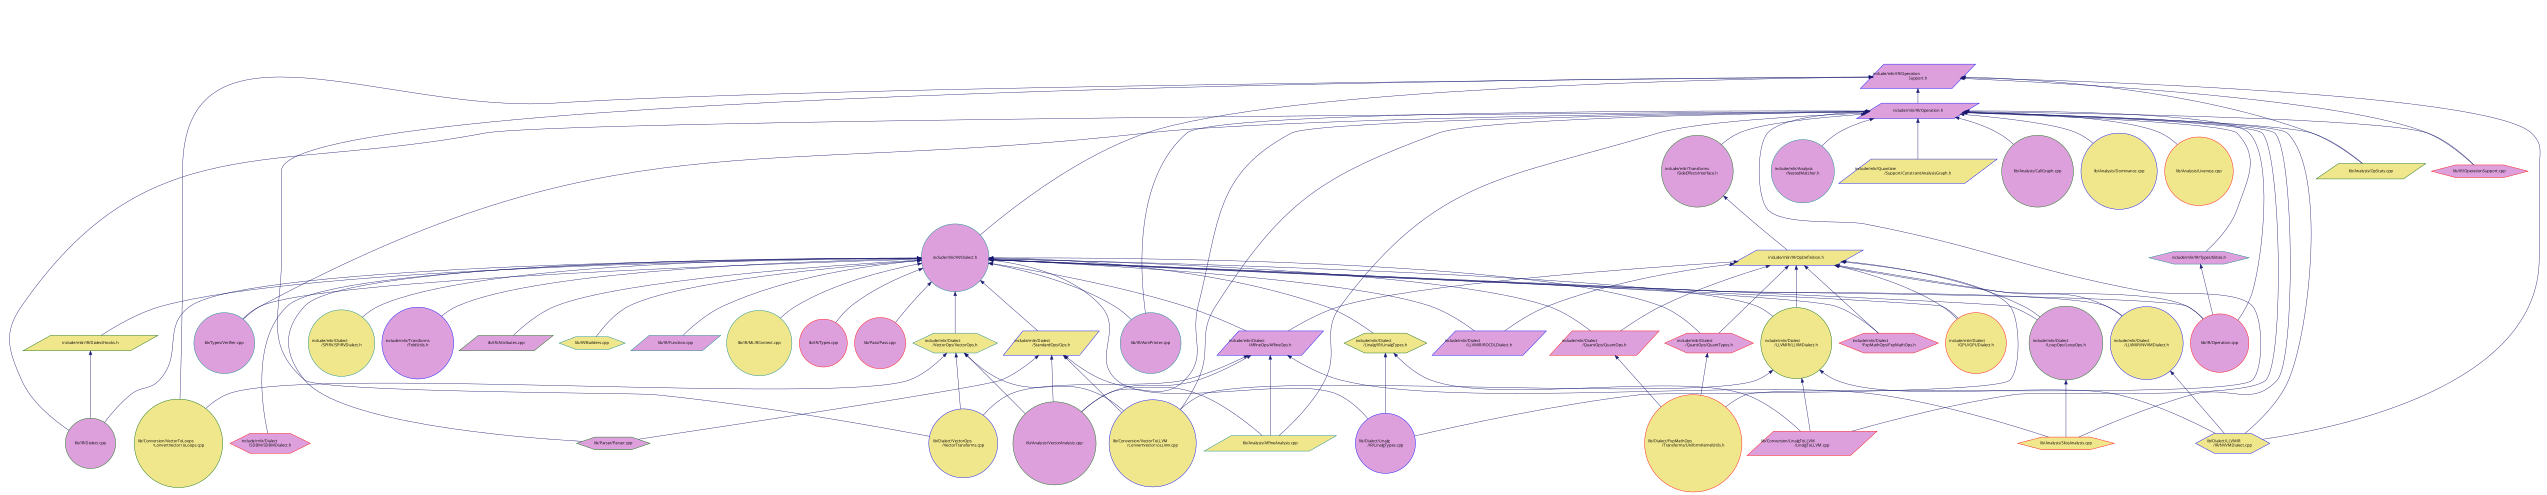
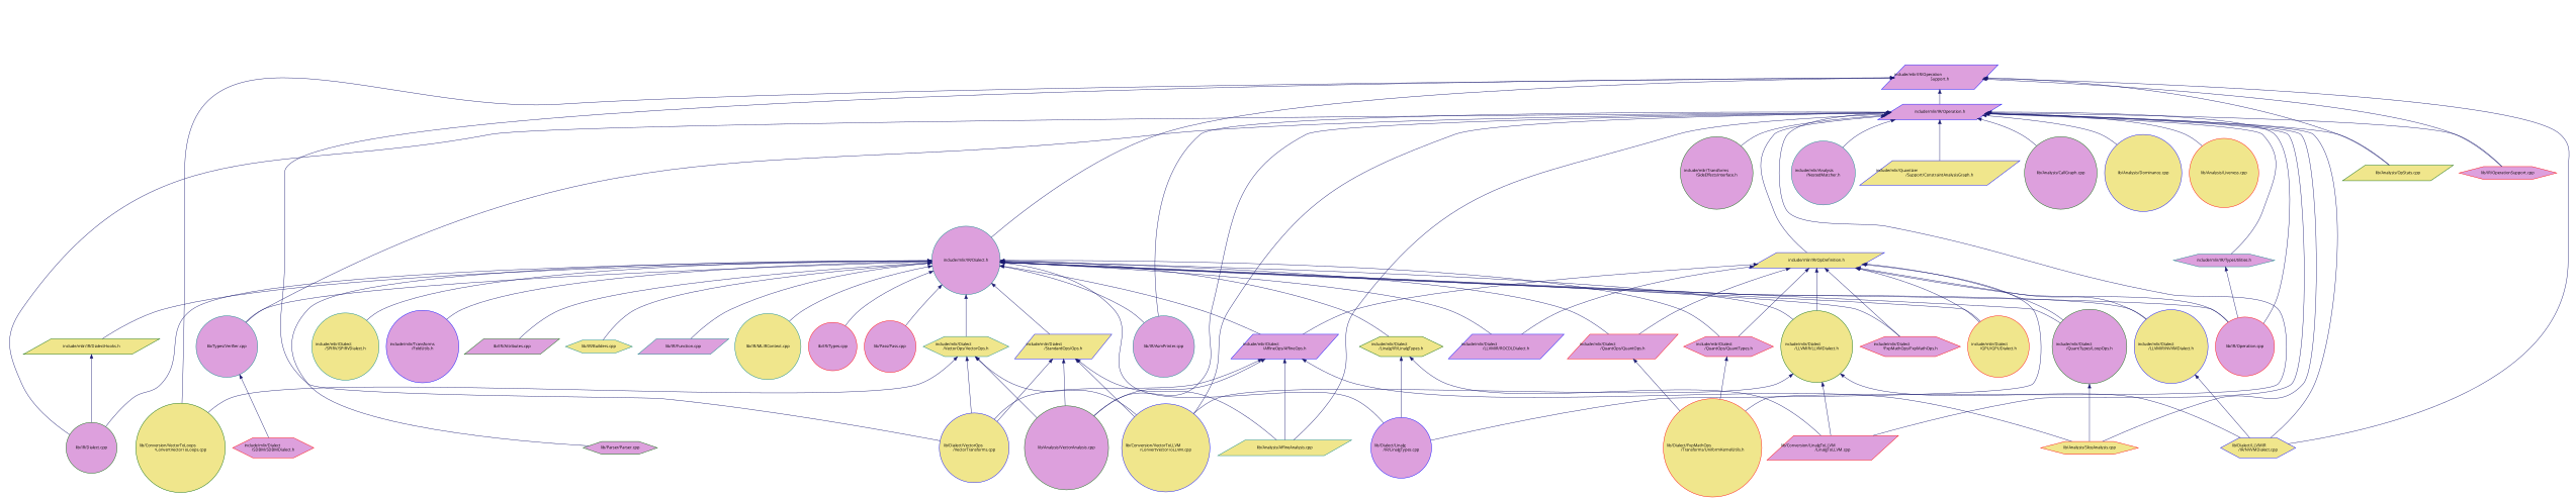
  digraph {
    fontname="Open Sans"
    node [color=blue fillcolor=plum fontname="Open Sans" fontsize=10 shape=circle style=filled]
    edge [color=midnightblue dir=back fontname="Open Sans" fontsize=10 labelfontname=Helvetica labelfontsize=10 style=solid]
    n1 [fontcolor=black height=0.2 label="include/mlir/IR/Operation\lSupport.h" shape=parallelogram width=0.4]
    n2 [color=teal height=0.2 label="include/mlir/IR/Dialect.h" width=0.4]
    n3 [fillcolor=khaki height=0.2 label="lib/Dialect/VectorOps\l/VectorTransforms.cpp" width=0.4]
    n4 [fillcolor=khaki height=0.2 label="lib/Dialect/LLVMIR\l/IR/NVVMDialect.cpp" shape=hexagon width=0.4]
    n5 [color=darkgreen fillcolor=khaki height=0.2 label="lib/Conversion/VectorToLoops\l/ConvertVectorToLoops.cpp" width=0.4]
    n6 [height=0.2 label="include/mlir/IR/Operation.h" shape=parallelogram width=0.4]
    n7 [color=darkgreen fillcolor=khaki height=0.2 label="lib/Analysis/OpStats.cpp" shape=parallelogram width=0.4]
    n8 [color=red height=0.2 label="lib/IR/OperationSupport.cpp" shape=hexagon width=0.4]
    n9 [height=0.2 label="include/mlir/Dialect\l/AffineOps/AffineOps.h" shape=parallelogram width=0.4]
    n10 [color=red height=0.2 label="include/mlir/Dialect\l/FxpMathOps/FxpMathOps.h" shape=hexagon width=0.4]
    n11 [color=red fillcolor=khaki height=0.2 label="include/mlir/Dialect\l/GPU/GPUDialect.h" width=0.4]
    n12 [color=darkgreen fillcolor=khaki height=0.2 label="include/mlir/Dialect\l/Linalg/IR/LinalgTypes.h" shape=hexagon width=0.4]
    n13 [height=0.2 label="lib/Dialect/Linalg\l/IR/LinalgTypes.cpp" width=0.4]
    n14 [color=darkgreen fillcolor=khaki height=0.2 label="include/mlir/Dialect\l/LLVMIR/LLVMDialect.h" width=0.4]
    n15 [fillcolor=khaki height=0.2 label="include/mlir/Dialect\l/LLVMIR/NVVMDialect.h" width=0.4]
    n16 [height=0.2 label="include/mlir/Dialect\l/LLVMIR/ROCDLDialect.h" shape=parallelogram width=0.4]
-   n17 [color=darkgreen height=0.2 label="include/mlir/Dialect\l/LoopOps/LoopOps.h" width=0.4]
+   n17 [color=darkgreen height=0.2 label="include/mlir/Dialect\l/QuantTypes/LoopOps.h" width=0.4]
    n18 [color=red height=0.2 label="include/mlir/Dialect\l/QuantOps/QuantOps.h" shape=parallelogram width=0.4]
    n19 [color=red height=0.2 label="include/mlir/Dialect\l/QuantOps/QuantTypes.h" shape=hexagon width=0.4]
    n20 [color=red height=0.2 label="include/mlir/Dialect\l/SDBM/SDBMDialect.h" shape=hexagon width=0.4]
    n21 [color=teal fillcolor=khaki height=0.2 label="include/mlir/Dialect\l/SPIRV/SPIRVDialect.h" width=0.4]
    n22 [fillcolor=khaki height=0.2 label="include/mlir/Dialect\l/StandardOps/Ops.h" shape=parallelogram width=0.4]
    n23 [color=teal fillcolor=khaki height=0.2 label="include/mlir/Dialect\l/VectorOps/VectorOps.h" shape=hexagon width=0.4]
    n24 [color=darkgreen fillcolor=khaki height=0.2 label="include/mlir/IR/DialectHooks.h" shape=parallelogram width=0.4]
    n25 [color=darkgreen height=0.2 label="lib/IR/Dialect.cpp" width=0.4]
    n26 [height=0.2 label="include/mlir/Transforms\l/FoldUtils.h" width=0.4]
    n27 [color=teal height=0.2 label="lib/Types/Verifier.cpp" width=0.4]
    n28 [color=teal height=0.2 label="lib/IR/AsmPrinter.cpp" width=0.4]
    n29 [color=darkgreen height=0.2 label="lib/IR/Attributes.cpp" shape=parallelogram width=0.4]
    n30 [color=teal fillcolor=khaki height=0.2 label="lib/IR/Builders.cpp" shape=hexagon width=0.4]
    n31 [color=teal height=0.2 label="lib/IR/Function.cpp" shape=parallelogram width=0.4]
    n32 [color=teal fillcolor=khaki height=0.2 label="lib/IR/MLIRContext.cpp" width=0.4]
    n33 [color=red height=0.2 label="lib/IR/Operation.cpp" width=0.4]
    n34 [color=red height=0.2 label="lib/IR/Types.cpp" width=0.4]
    n35 [color=darkgreen height=0.2 label="lib/Parser/Parser.cpp" shape=hexagon width=0.4]
    n36 [color=red height=0.2 label="lib/Pass/Pass.cpp" width=0.4]
    n37 [color=teal fillcolor=khaki height=0.2 label="lib/Analysis/AffineAnalysis.cpp" shape=parallelogram width=0.4]
    n38 [color=red fillcolor=khaki height=0.2 label="lib/Analysis/SliceAnalysis.cpp" shape=hexagon width=0.4]
    n39 [color=darkgreen height=0.2 label="lib/Analysis/VectorAnalysis.cpp" width=0.4]
    n40 [color=red height=0.2 label="lib/Conversion/LinalgToLLVM\l/LinalgToLLVM.cpp" shape=parallelogram width=0.4]
    n41 [fillcolor=khaki height=0.2 label="lib/Conversion/VectorToLLVM\l/ConvertVectorToLLVM.cpp" width=0.4]
    n42 [color=red fillcolor=khaki height=0.2 label="lib/Dialect/FxpMathOps\l/Transforms/UniformKernelUtils.h" width=0.4]
    n43 [color=teal height=0.2 label="include/mlir/Analysis\l/NestedMatcher.h" width=0.4]
    n44 [fillcolor=khaki height=0.2 label="include/mlir/IR/OpDefinition.h" shape=parallelogram width=0.4]
    n45 [color=teal height=0.2 label="include/mlir/IR/TypeUtilities.h" shape=hexagon width=0.4]
    n46 [fillcolor=khaki height=0.2 label="include/mlir/Quantizer\l/Support/ConstraintAnalysisGraph.h" shape=parallelogram width=0.4]
    n47 [color=darkgreen height=0.2 label="include/mlir/Transforms\l/SideEffectsInterface.h" width=0.4]
    n48 [color=darkgreen height=0.2 label="lib/Analysis/CallGraph.cpp" width=0.4]
    n49 [fillcolor=khaki height=0.2 label="lib/Analysis/Dominance.cpp" width=0.4]
    n50 [color=red fillcolor=khaki height=0.2 label="lib/Analysis/Liveness.cpp" width=0.4]
    n1 -> n2
    n1 -> n3
    n1 -> n4
    n1 -> n5
    n1 -> n6
    n1 -> n7
    n1 -> n8
    n2 -> n9
    n2 -> n10
    n2 -> n11
    n2 -> n12
    n2 -> n13
    n2 -> n14
    n2 -> n15
    n2 -> n16
    n2 -> n17
    n2 -> n18
    n2 -> n19
-   n2 -> n20
+   n27 -> n20
    n2 -> n21
    n2 -> n22
    n2 -> n23
    n2 -> n24
    n2 -> n25
    n2 -> n26
    n2 -> n27
    n2 -> n28
    n2 -> n29
    n2 -> n30
    n2 -> n31
    n2 -> n32
    n2 -> n33
    n2 -> n34
    n2 -> n35
    n2 -> n36
    n6 -> n4
    n6 -> n7
    n6 -> n8
    n6 -> n25
    n6 -> n27
    n6 -> n28
    n6 -> n33
    n6 -> n37
    n6 -> n38
    n6 -> n39
    n6 -> n40
    n6 -> n41
    n6 -> n42
    n6 -> n43
-   n47 -> n44
+   n6 -> n44
    n6 -> n45
    n6 -> n46
    n6 -> n47
    n6 -> n48
    n6 -> n49
    n6 -> n50
    n9 -> n3
    n9 -> n37
    n9 -> n38
    n9 -> n39
    n12 -> n13
    n12 -> n40
    n14 -> n4
    n14 -> n40
    n14 -> n41
    n15 -> n4
    n17 -> n38
    n18 -> n42
    n19 -> n42
-   n22 -> n35
+   n22 -> n3
    n22 -> n37
    n22 -> n39
    n22 -> n41
    n23 -> n3
    n23 -> n5
    n23 -> n39
    n23 -> n41
    n24 -> n25
    n44 -> n9
    n44 -> n10
    n44 -> n11
    n44 -> n13
    n44 -> n14
    n44 -> n15
    n44 -> n16
    n44 -> n17
    n44 -> n18
    n44 -> n19
    n44 -> n33
    n45 -> n33
  }
